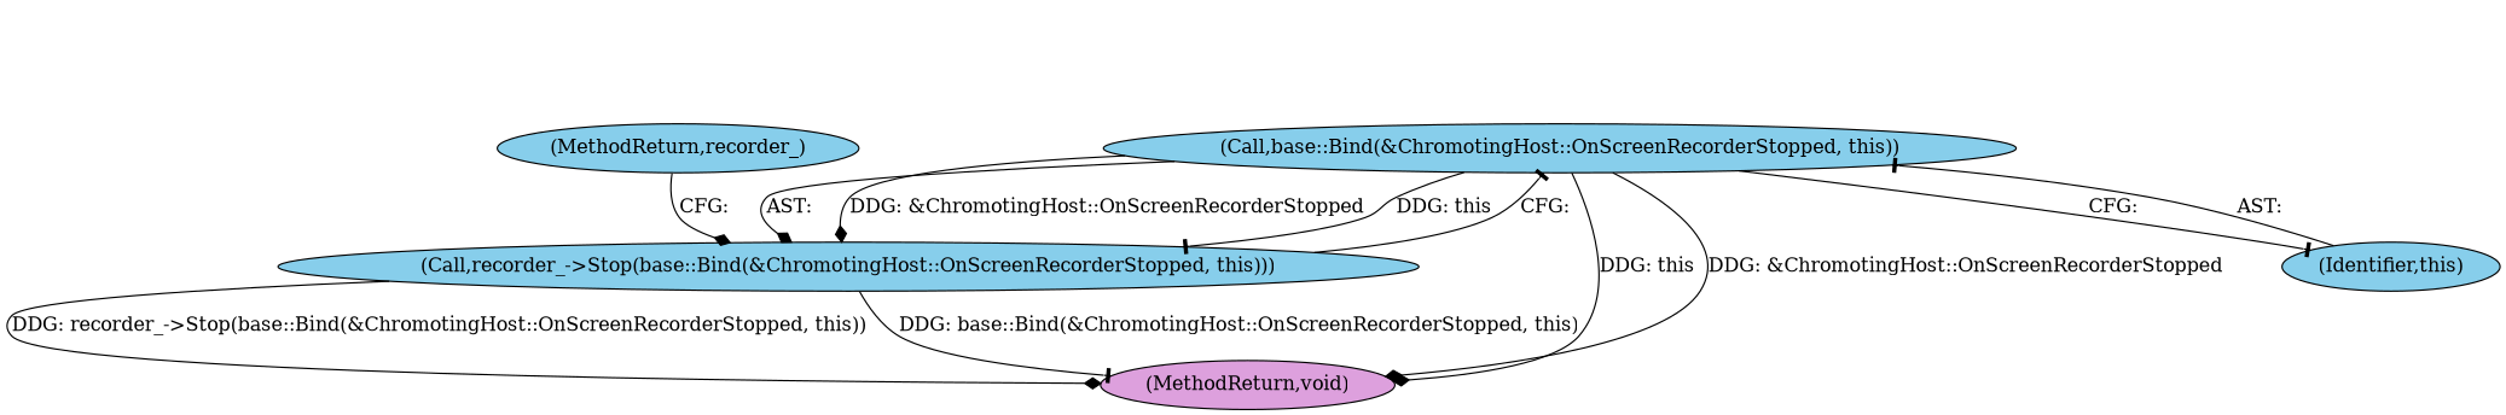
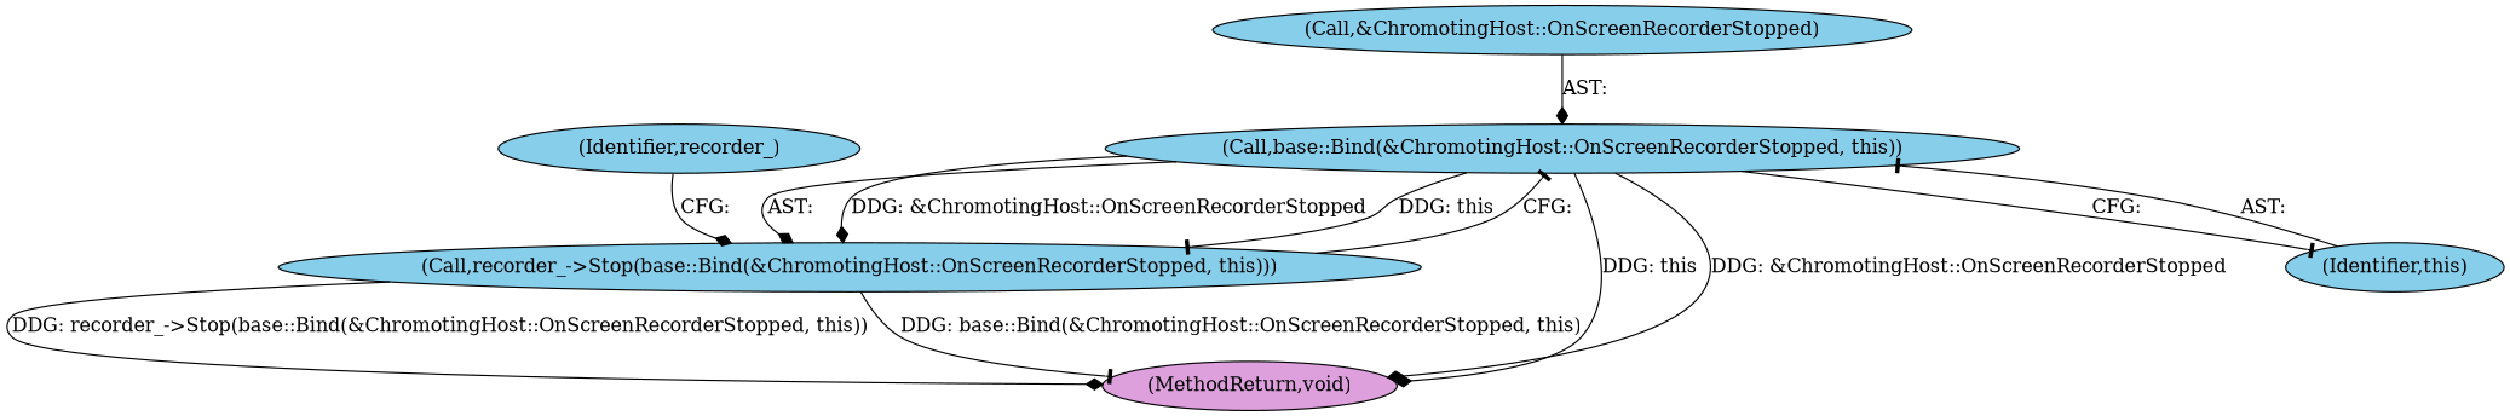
  digraph {
    node [fillcolor=skyblue style=filled]
    edge [arrowhead=diamond]
    n1 [label="(Call,base::Bind(&ChromotingHost::OnScreenRecorderStopped, this))"]
    n2 [label="(Call,recorder_->Stop(base::Bind(&ChromotingHost::OnScreenRecorderStopped, this)))"]
    n3 [fillcolor=plum label="(MethodReturn,void)"]
    n4 [label="(Identifier,this)"]
-   n6 [label="(MethodReturn,recorder_)"]
+   n5 [label="(Call,&ChromotingHost::OnScreenRecorderStopped)"]
+   n6 [label="(Identifier,recorder_)"]
    n1 -> n2 [label="AST: "]
    n1 -> n2 [label="DDG: &ChromotingHost::OnScreenRecorderStopped"]
    n1 -> n2 [arrowhead=tee label="DDG: this"]
    n1 -> n3 [label="DDG: this"]
    n1 -> n3 [label="DDG: &ChromotingHost::OnScreenRecorderStopped"]
    n1 -> n4 [arrowhead=tee label="CFG: "]
    n2 -> n1 [arrowhead=tee label="CFG: "]
    n2 -> n3 [label="DDG: recorder_->Stop(base::Bind(&ChromotingHost::OnScreenRecorderStopped, this))"]
    n2 -> n3 [arrowhead=tee label="DDG: base::Bind(&ChromotingHost::OnScreenRecorderStopped, this)"]
    n4 -> n1 [arrowhead=tee label="AST: "]
+   n5 -> n1 [label="AST: "]
    n6 -> n2 [label="CFG: "]
  }
